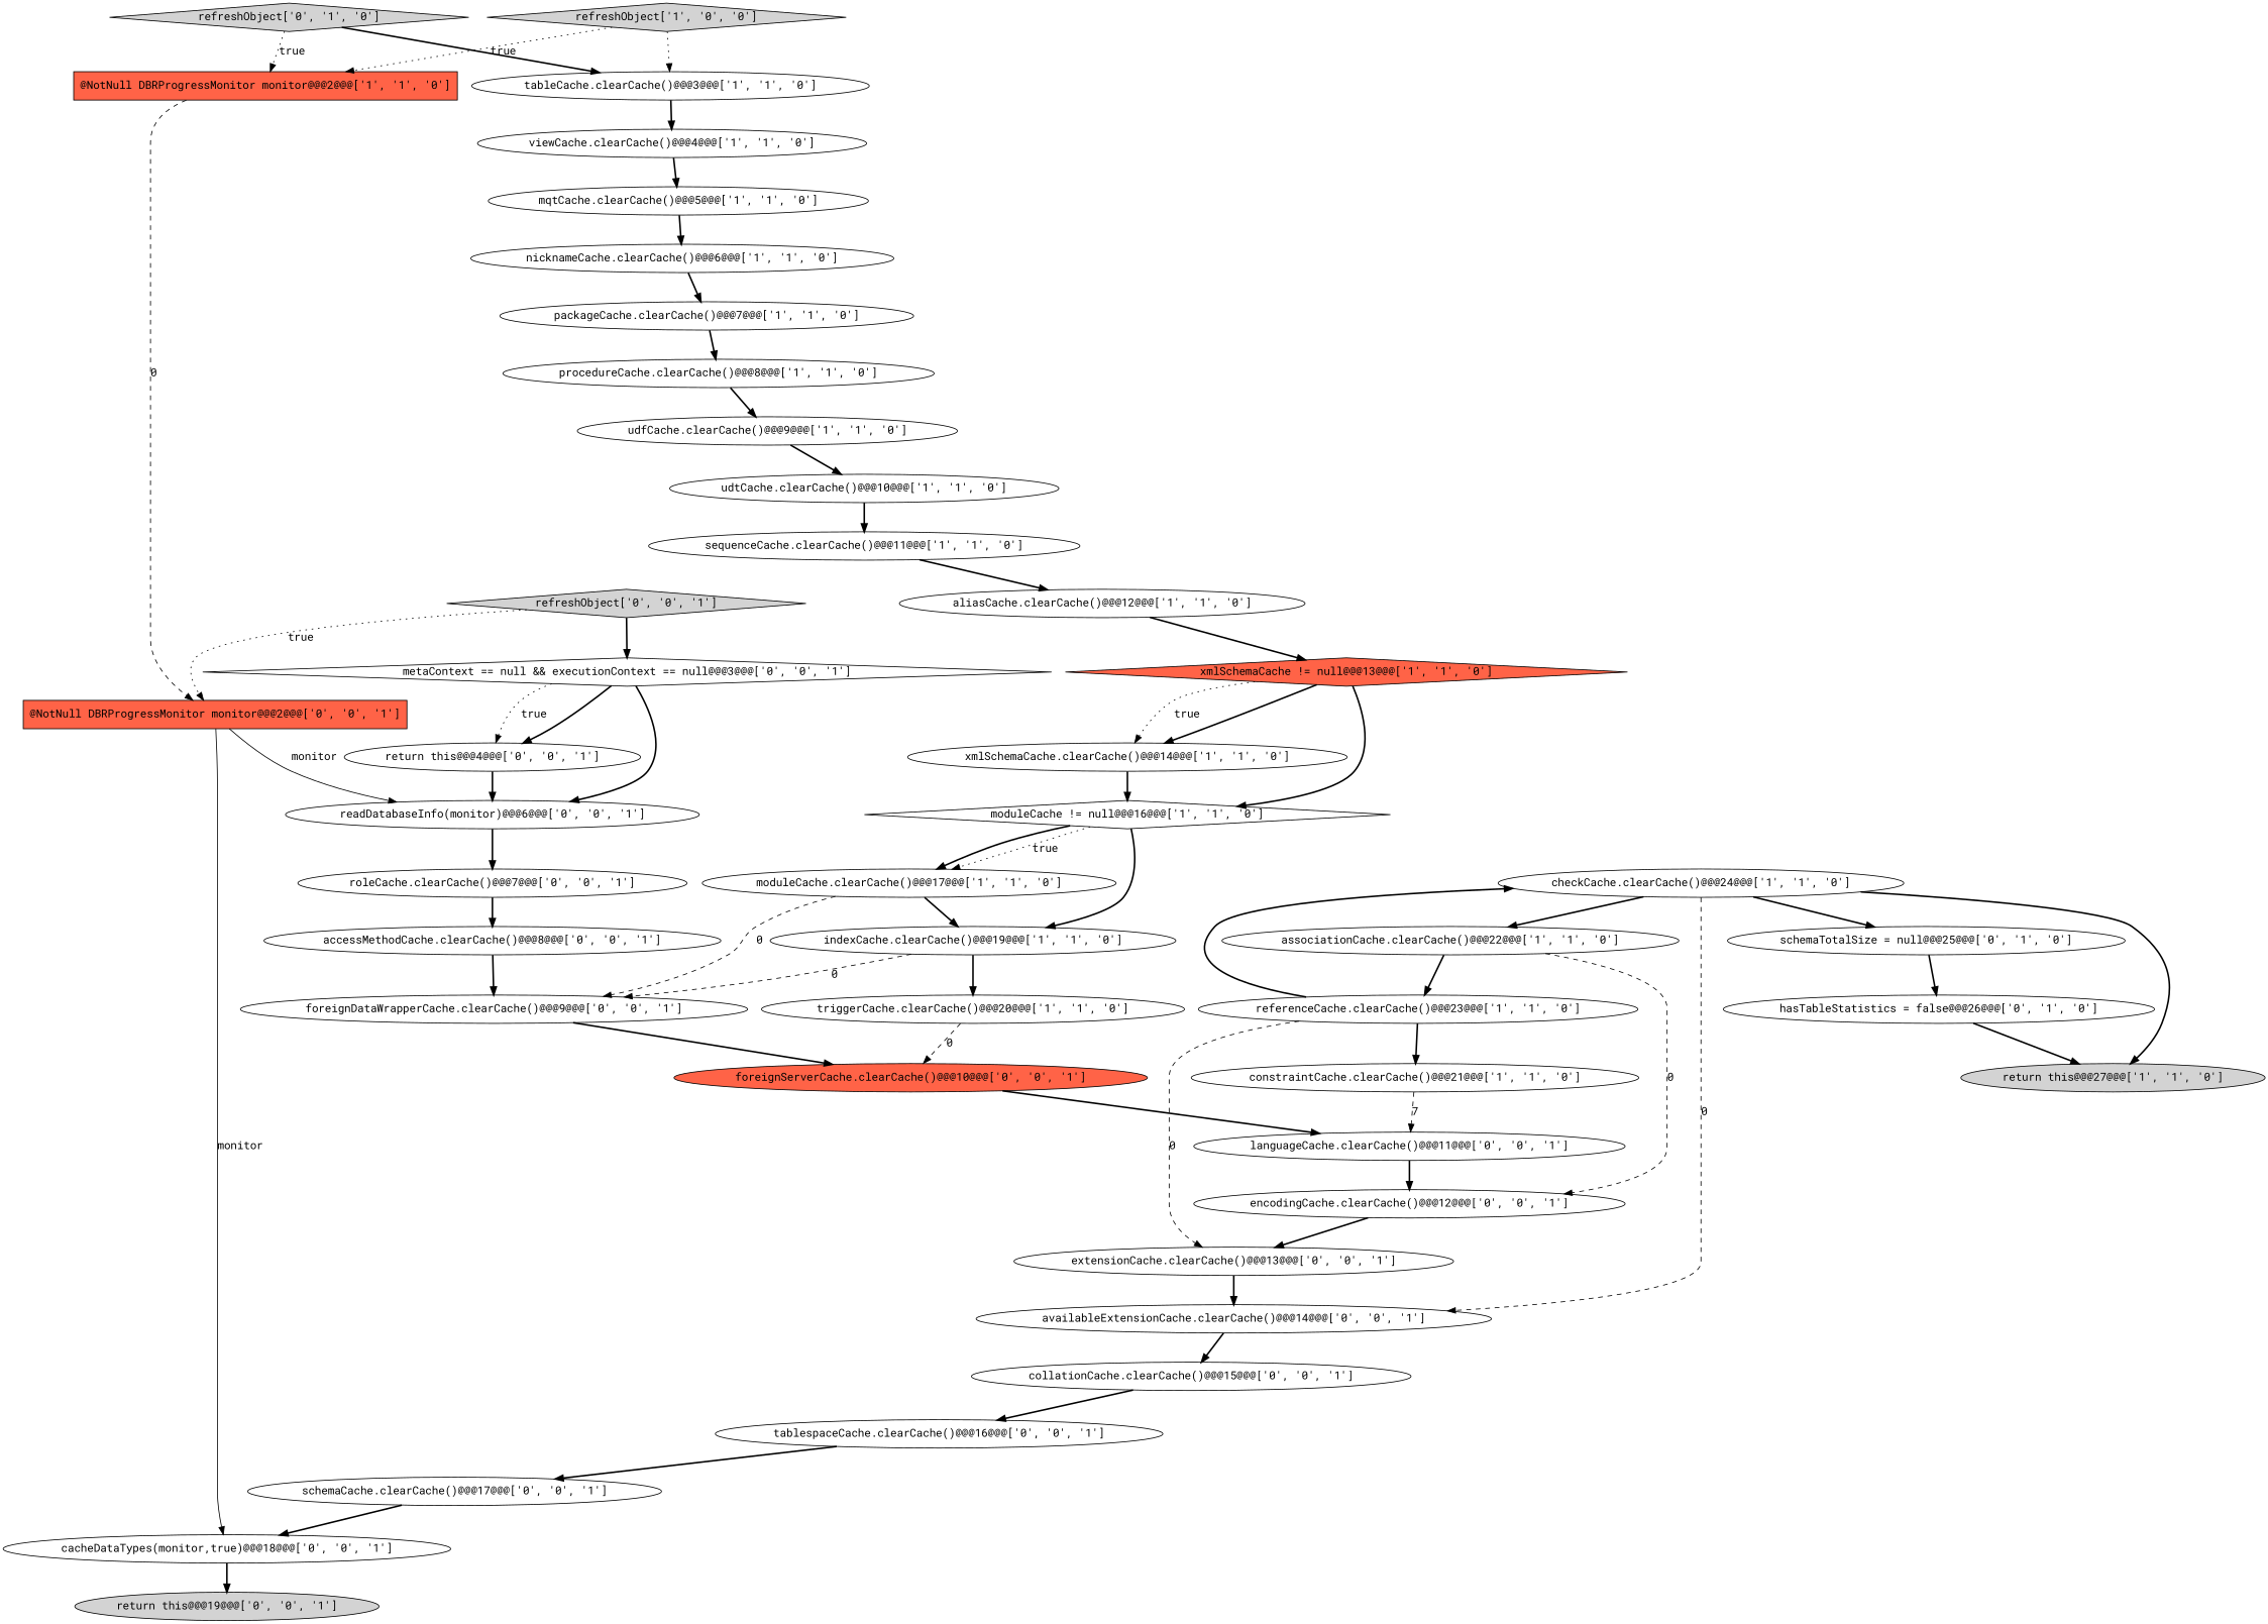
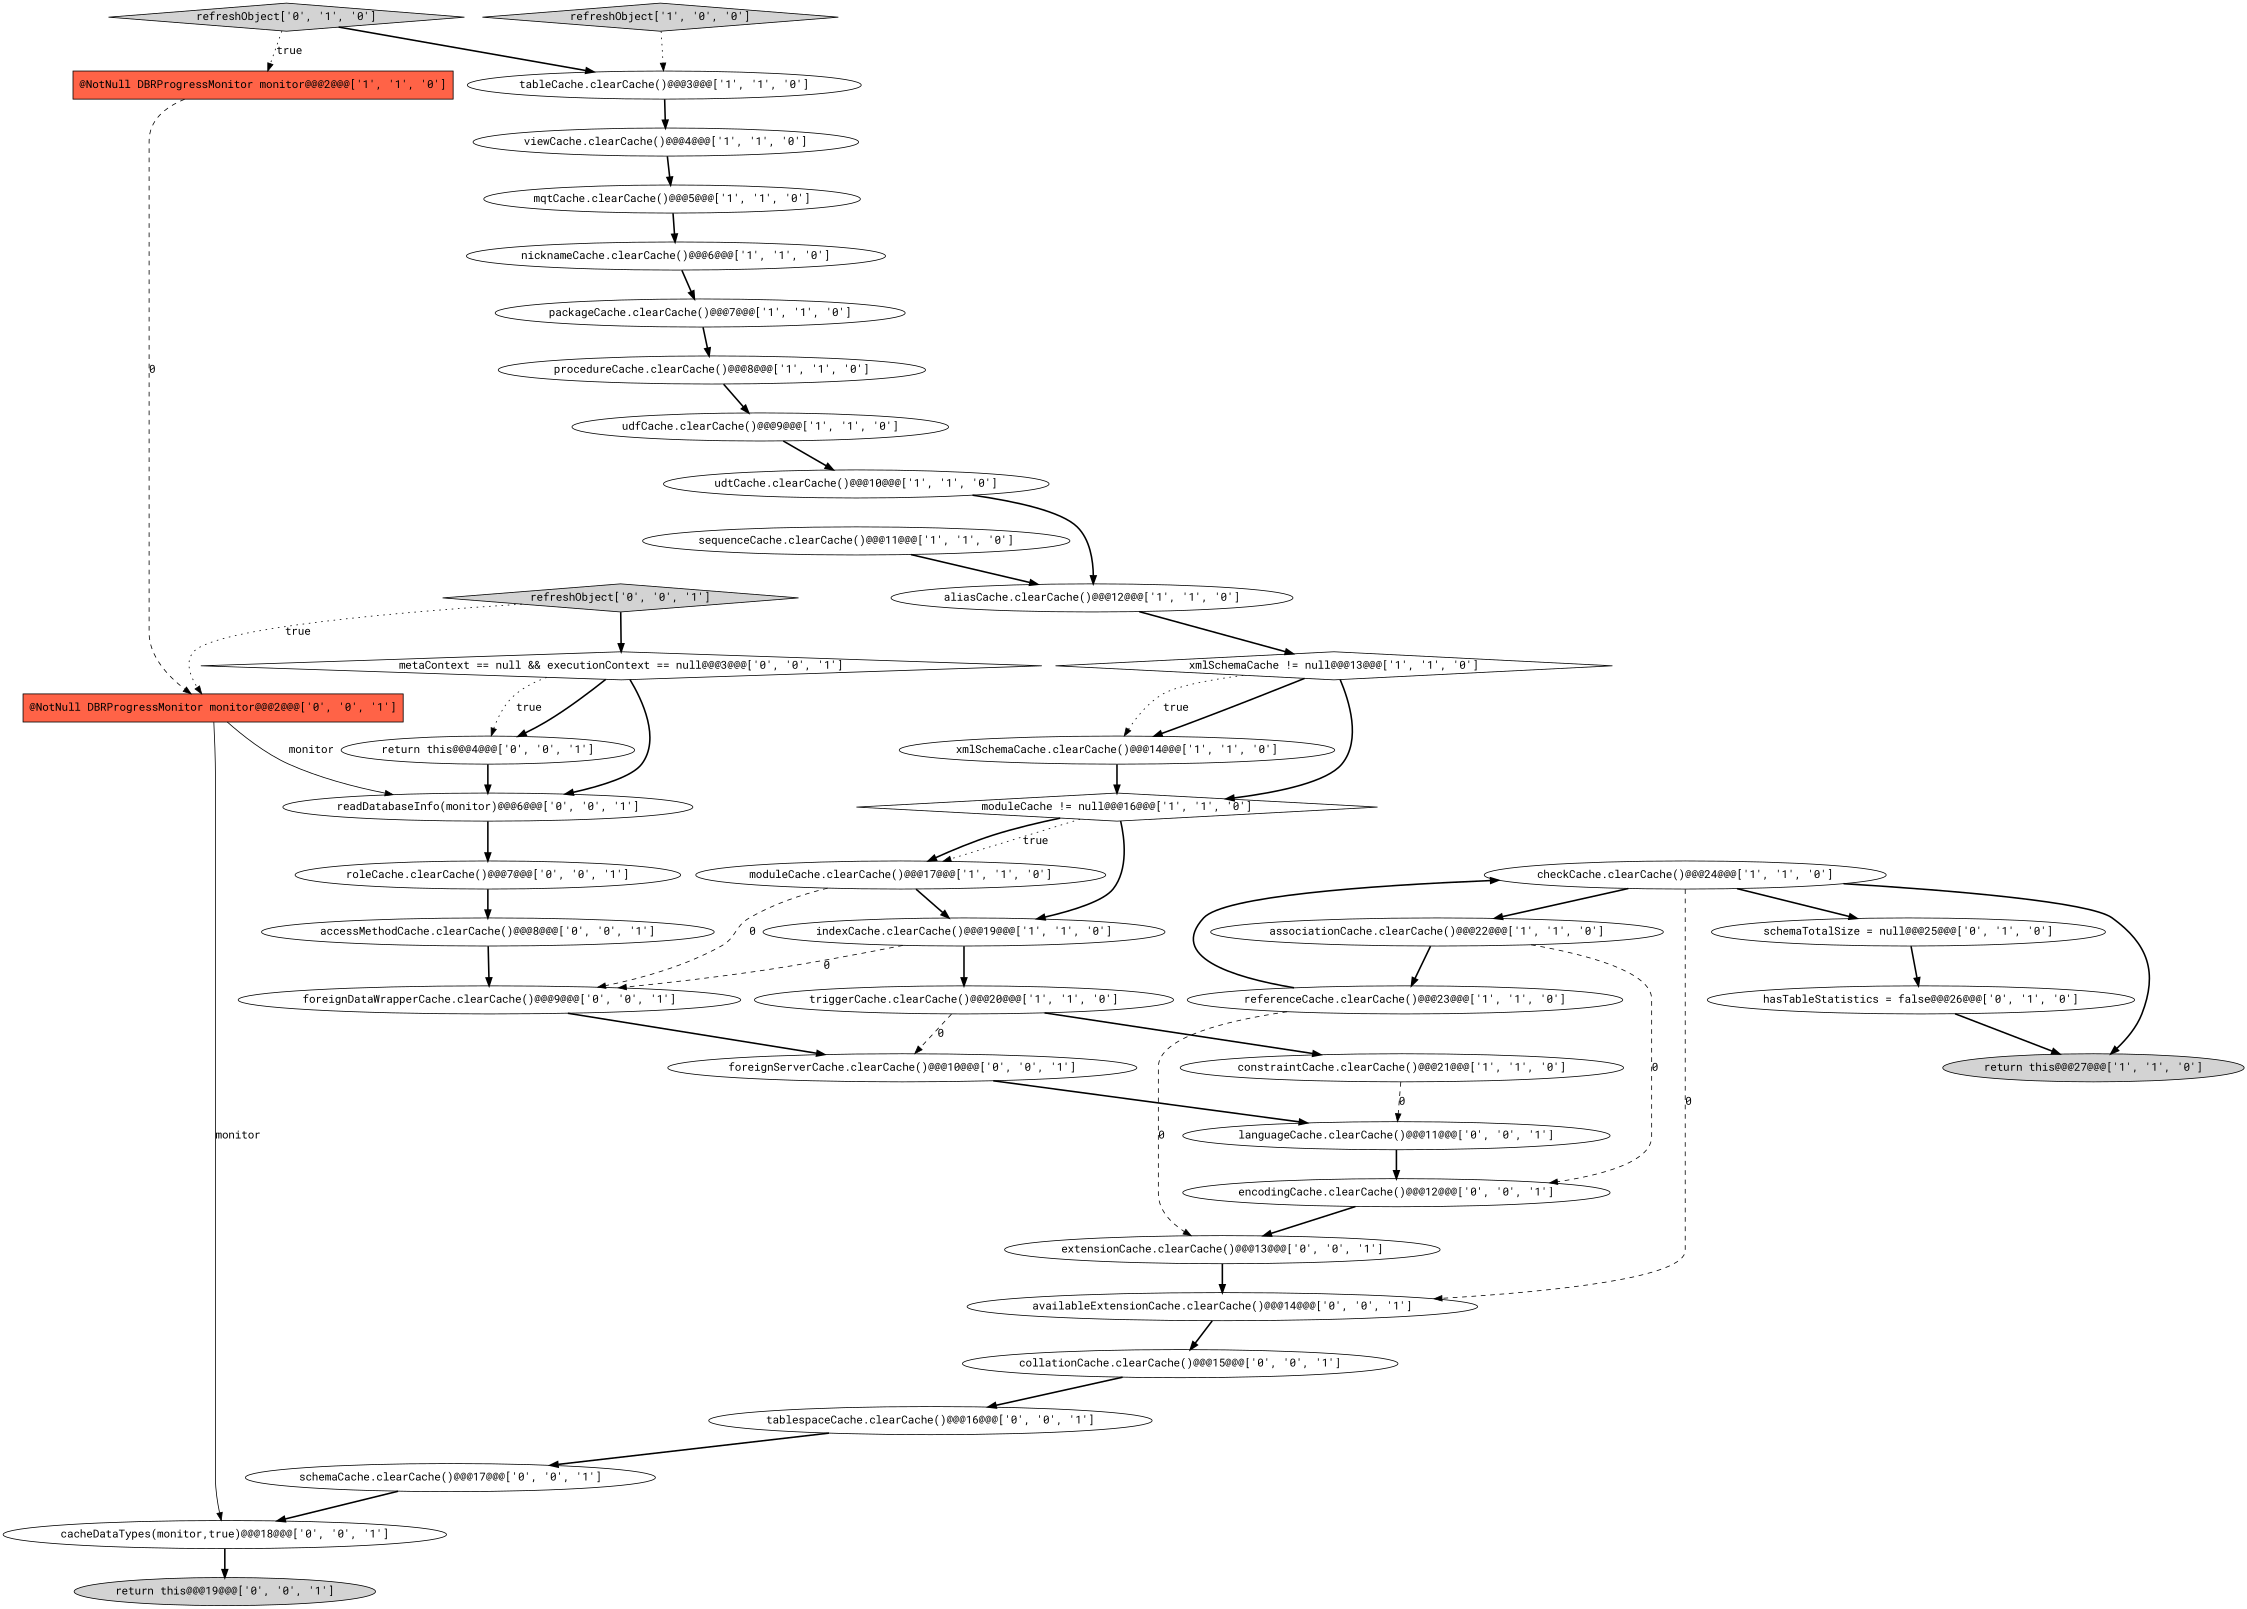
  digraph {
    fontname="Roboto Mono"
    node [fillcolor=white fontname="Roboto Mono" shape=ellipse style=filled]
    edge [fontname="Roboto Mono" style=bold]
    n1 [label="mqtCache.clearCache()@@@5@@@['1', '1', '0']"]
    n2 [label="nicknameCache.clearCache()@@@6@@@['1', '1', '0']"]
    n3 [label="packageCache.clearCache()@@@7@@@['1', '1', '0']"]
    n4 [label="extensionCache.clearCache()@@@13@@@['0', '0', '1']"]
    n5 [label="availableExtensionCache.clearCache()@@@14@@@['0', '0', '1']"]
    n6 [label="collationCache.clearCache()@@@15@@@['0', '0', '1']"]
    n7 [label="languageCache.clearCache()@@@11@@@['0', '0', '1']"]
    n8 [label="encodingCache.clearCache()@@@12@@@['0', '0', '1']"]
    n9 [label="indexCache.clearCache()@@@19@@@['1', '1', '0']"]
    n10 [label="triggerCache.clearCache()@@@20@@@['1', '1', '0']"]
    n11 [label="foreignDataWrapperCache.clearCache()@@@9@@@['0', '0', '1']"]
    n12 [label="constraintCache.clearCache()@@@21@@@['1', '1', '0']"]
-   n13 [fillcolor=tomato label="foreignServerCache.clearCache()@@@10@@@['0', '0', '1']"]
+   n13 [label="foreignServerCache.clearCache()@@@10@@@['0', '0', '1']"]
    n14 [fillcolor=lightgray label="return this@@@19@@@['0', '0', '1']"]
    n15 [fillcolor=tomato label="@NotNull DBRProgressMonitor monitor@@@2@@@['1', '1', '0']" shape=box]
    n16 [fillcolor=tomato label="@NotNull DBRProgressMonitor monitor@@@2@@@['0', '0', '1']" shape=box]
    n17 [label="readDatabaseInfo(monitor)@@@6@@@['0', '0', '1']"]
    n18 [label="cacheDataTypes(monitor,true)@@@18@@@['0', '0', '1']"]
    n19 [fillcolor=lightgray label="refreshObject['0', '1', '0']" shape=diamond]
    n20 [label="tableCache.clearCache()@@@3@@@['1', '1', '0']"]
    n21 [label="viewCache.clearCache()@@@4@@@['1', '1', '0']"]
    n22 [label="roleCache.clearCache()@@@7@@@['0', '0', '1']"]
    n23 [label="accessMethodCache.clearCache()@@@8@@@['0', '0', '1']"]
    n24 [label="hasTableStatistics = false@@@26@@@['0', '1', '0']"]
    n25 [fillcolor=lightgray label="return this@@@27@@@['1', '1', '0']"]
    n26 [label="procedureCache.clearCache()@@@8@@@['1', '1', '0']"]
    n27 [label="udfCache.clearCache()@@@9@@@['1', '1', '0']"]
    n28 [label="associationCache.clearCache()@@@22@@@['1', '1', '0']"]
    n29 [label="referenceCache.clearCache()@@@23@@@['1', '1', '0']"]
    n30 [label="schemaCache.clearCache()@@@17@@@['0', '0', '1']"]
    n31 [label="udtCache.clearCache()@@@10@@@['1', '1', '0']"]
    n32 [fillcolor=lightgray label="refreshObject['1', '0', '0']" shape=diamond]
    n33 [label="sequenceCache.clearCache()@@@11@@@['1', '1', '0']"]
    n34 [label="checkCache.clearCache()@@@24@@@['1', '1', '0']"]
    n35 [label="tablespaceCache.clearCache()@@@16@@@['0', '0', '1']"]
    n36 [label="metaContext == null && executionContext == null@@@3@@@['0', '0', '1']" shape=diamond]
    n37 [label="return this@@@4@@@['0', '0', '1']"]
    n38 [label="aliasCache.clearCache()@@@12@@@['1', '1', '0']"]
    n39 [label="xmlSchemaCache.clearCache()@@@14@@@['1', '1', '0']"]
    n40 [label="moduleCache != null@@@16@@@['1', '1', '0']" shape=diamond]
    n41 [label="moduleCache.clearCache()@@@17@@@['1', '1', '0']"]
    n42 [fillcolor=lightgray label="refreshObject['0', '0', '1']" shape=diamond]
    n43 [label="schemaTotalSize = null@@@25@@@['0', '1', '0']"]
-   n44 [fillcolor=tomato label="xmlSchemaCache != null@@@13@@@['1', '1', '0']" shape=diamond]
+   n44 [label="xmlSchemaCache != null@@@13@@@['1', '1', '0']" shape=diamond]
    n1 -> n2
    n2 -> n3
    n3 -> n26
    n4 -> n5
    n5 -> n6
    n6 -> n35
    n7 -> n8
    n8 -> n4
    n9 -> n10
    n9 -> n11 [label=0 style=dashed]
-   n29 -> n12
+   n10 -> n12
    n10 -> n13 [label=0 style=dashed]
    n11 -> n13
-   n12 -> n7 [label=7 style=dashed]
+   n12 -> n7 [label=0 style=dashed]
    n13 -> n7
    n15 -> n16 [label=0 style=dashed]
    n16 -> n17 [label=monitor style=solid]
    n16 -> n18 [label=monitor style=solid]
    n17 -> n22
    n18 -> n14
    n19 -> n15 [label=true style=dotted]
    n19 -> n20
    n20 -> n21
    n21 -> n1
    n22 -> n23
    n23 -> n11
    n24 -> n25
    n26 -> n27
    n27 -> n31
    n28 -> n8 [label=0 style=dashed]
    n28 -> n29
    n29 -> n4 [label=0 style=dashed]
    n29 -> n34
    n30 -> n18
-   n31 -> n33
-   n32 -> n15 [label=true style=dotted]
+   n31 -> n38
    n32 -> n20 [style=dotted]
    n33 -> n38
    n34 -> n5 [label=0 style=dashed]
    n34 -> n25
    n34 -> n28
    n34 -> n43
    n35 -> n30
    n36 -> n17
    n36 -> n37
    n36 -> n37 [label=true style=dotted]
    n37 -> n17
    n38 -> n44
    n39 -> n40
    n40 -> n9
    n40 -> n41 [label=true style=dotted]
    n40 -> n41
    n41 -> n9
    n41 -> n11 [label=0 style=dashed]
    n42 -> n16 [label=true style=dotted]
    n42 -> n36
    n43 -> n24
    n44 -> n39
    n44 -> n39 [label=true style=dotted]
    n44 -> n40
  }
